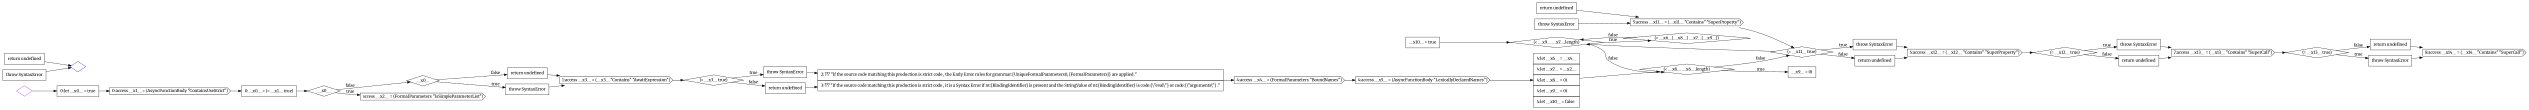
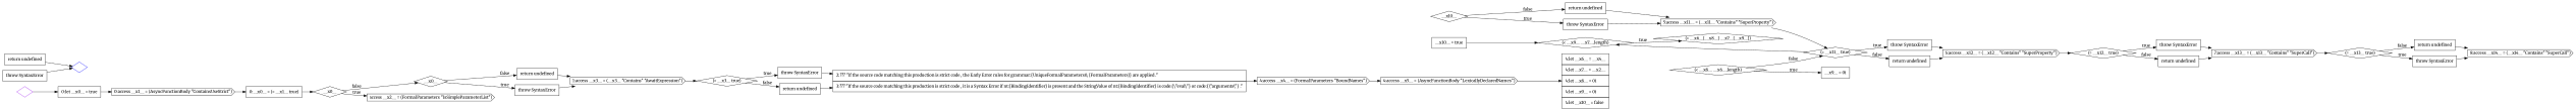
  digraph {
    fontname=Merriweather
    rankdir=LR
    node [color=black fillcolor=white fontname=Merriweather shape=none style=filled]
    edge [color=black fontname=Merriweather]
    n1 [label=<<font color="black">(&lt; __x9__ __x7__.length)</font>> shape=diamond]
    n2 [label=<<font color="black">(= __x6__[__x8__] __x7__[__x9__])</font>> shape=diamond]
    n3 [label=<<font color="black">(&lt; __x8__ __x6__.length)</font>> shape=diamond]
    n4 [label=<<font color="black">     <table border="0" cellborder="1" cellspacing="0" cellpadding="10">       <tr><td align="left">__x9__ = 0i</td></tr>     </table>   </font>> margin=0]
    n5 [label=<<font color="black">(= __x11__ true)</font>> shape=diamond]
    n6 [label=<<font color="black">(= __x12__ true)</font>> shape=diamond]
    n7 [label=<<font color="black">     <table border="0" cellborder="1" cellspacing="0" cellpadding="10">       <tr><td align="left">throw SyntaxError</td></tr>     </table>   </font>> margin=0]
    n8 [label=<<font color="black">     <table border="0" cellborder="1" cellspacing="0" cellpadding="10">       <tr><td align="left">return undefined</td></tr>     </table>   </font>> margin=0]
    n9 [label=<<font color="black">7:access __x13__ = (__x13__ &quot;Contains&quot; &quot;SuperCall&quot;)</font>> shape=cds]
    n10 [label=<<font color="black">     <table border="0" cellborder="1" cellspacing="0" cellpadding="10">       <tr><td align="left">throw SyntaxError</td></tr>     </table>   </font>> margin=0]
    n11 [label=<<font color="black">5:access __x11__ = (__x11__ &quot;Contains&quot; &quot;SuperProperty&quot;)</font>> shape=cds]
    n12 [label=<<font color="black">     <table border="0" cellborder="1" cellspacing="0" cellpadding="10">       <tr><td align="left">return undefined</td></tr>     </table>   </font>> margin=0]
    n13 [label=<<font color="black">8:access __x14__ = (__x14__ &quot;Contains&quot; &quot;SuperCall&quot;)</font>> shape=cds]
    n14 [label=<<font color="black">6:access __x12__ = (__x12__ &quot;Contains&quot; &quot;SuperProperty&quot;)</font>> shape=cds]
    n15 [label=<<font color="black">(= __x3__ true)</font>> shape=diamond]
    n16 [label=<<font color="black">     <table border="0" cellborder="1" cellspacing="0" cellpadding="10">       <tr><td align="left">throw SyntaxError</td></tr>     </table>   </font>> margin=0]
    n17 [label=<<font color="black">     <table border="0" cellborder="1" cellspacing="0" cellpadding="10">       <tr><td align="left">return undefined</td></tr>     </table>   </font>> margin=0]
    n18 [label=<<font color="black">     <table border="0" cellborder="1" cellspacing="0" cellpadding="10">       <tr><td align="left">2:??? &quot;If the source code matching this production is strict code , the Early Error rules for grammar:{UniqueFormalParameters0, [FormalParameters]} are applied .&quot;</td></tr>       <tr><td align="left">3:??? &quot;If the source code matching this production is strict code , it is a Syntax Error if nt:{BindingIdentifier} is present and the StringValue of nt:{BindingIdentifier} is code:{\&quot;eval\&quot;} or code:{\&quot;arguments\&quot;} .&quot;</td></tr>     </table>   </font>> margin=0]
    n19 [label=<<font color="black">(= __x13__ true)</font>> shape=diamond]
    n20 [label=<<font color="black">     <table border="0" cellborder="1" cellspacing="0" cellpadding="10">       <tr><td align="left">throw SyntaxError</td></tr>     </table>   </font>> margin=0]
    n21 [label=<<font color="black">     <table border="0" cellborder="1" cellspacing="0" cellpadding="10">       <tr><td align="left">__x10__ = true</td></tr>     </table>   </font>> margin=0]
    n22 [label=<<font color="black">     <table border="0" cellborder="1" cellspacing="0" cellpadding="10">       <tr><td align="left">return undefined</td></tr>     </table>   </font>> margin=0]
    n23 [label=<<font color="black">4:access __x5__ = (AsyncFunctionBody &quot;LexicallyDeclaredNames&quot;)</font>> shape=cds]
    n24 [label=<<font color="black">     <table border="0" cellborder="1" cellspacing="0" cellpadding="10">       <tr><td align="left">4:let __x6__ = __x4__</td></tr>       <tr><td align="left">4:let __x7__ = __x2__</td></tr>       <tr><td align="left">4:let __x8__ = 0i</td></tr>       <tr><td align="left">4:let __x9__ = 0i</td></tr>       <tr><td align="left">4:let __x10__ = false</td></tr>     </table>   </font>> margin=0]
    n25 [label=<<font color="black">     <table border="0" cellborder="1" cellspacing="0" cellpadding="10">       <tr><td align="left">throw SyntaxError</td></tr>     </table>   </font>> margin=0]
    n26 [color=purple label=" " shape=diamond]
    n27 [label=<<font color="black">     <table border="0" cellborder="1" cellspacing="0" cellpadding="10">       <tr><td align="left">0:let __x0__ = true</td></tr>     </table>   </font>> margin=0]
    n28 [label=<<font color="black">0:access __x1__ = (AsyncFunctionBody &quot;ContainsUseStrict&quot;)</font>> shape=cds]
    n29 [label=<<font color="black">4:access __x4__ = (FormalParameters &quot;BoundNames&quot;)</font>> shape=cds]
    n30 [label=<<font color="black">     <table border="0" cellborder="1" cellspacing="0" cellpadding="10">       <tr><td align="left">return undefined</td></tr>     </table>   </font>> margin=0]
    n31 [label=<<font color="black">     <table border="0" cellborder="1" cellspacing="0" cellpadding="10">       <tr><td align="left">0:__x0__ = (= __x1__ true)</td></tr>     </table>   </font>> margin=0]
    n32 [label=<<font color="black">__x0__</font>> shape=diamond]
    n33 [label=<<font color="black">__x0__</font>> shape=diamond]
    n34 [label=<<font color="black">access __x2__ = (FormalParameters &quot;IsSimpleParameterList&quot;)</font>> shape=cds]
    n35 [label=<<font color="black">     <table border="0" cellborder="1" cellspacing="0" cellpadding="10">       <tr><td align="left">return undefined</td></tr>     </table>   </font>> margin=0]
    n36 [label=<<font color="black">     <table border="0" cellborder="1" cellspacing="0" cellpadding="10">       <tr><td align="left">throw SyntaxError</td></tr>     </table>   </font>> margin=0]
+   n37 [label=<<font color="black">__x10__</font>> shape=diamond]
    n38 [label=<<font color="black">1:access __x3__ = (__x3__ &quot;Contains&quot; &quot;AwaitExpression&quot;)</font>> shape=cds]
    n39 [label=<<font color="black">     <table border="0" cellborder="1" cellspacing="0" cellpadding="10">       <tr><td align="left">return undefined</td></tr>     </table>   </font>> margin=0]
    n40 [color=blue label=" " shape=diamond]
    n41 [label=<<font color="black">     <table border="0" cellborder="1" cellspacing="0" cellpadding="10">       <tr><td align="left">throw SyntaxError</td></tr>     </table>   </font>> margin=0]
    n1 -> n2 [label=<<font color="black">true</font>>]
-   n1 -> n3 [label=<<font color="black">false</font>>]
-   n2 -> n1 [label=<<font color="black">false</font>>]
    n3 -> n4 [label=<<font color="black">true</font>>]
    n3 -> n5 [label=<<font color="black">false</font>>]
    n5 -> n1
    n5 -> n25 [label=<<font color="black">true</font>>]
    n5 -> n30 [label=<<font color="black">false</font>>]
    n6 -> n7 [label=<<font color="black">true</font>>]
    n6 -> n8 [label=<<font color="black">false</font>>]
    n7 -> n9
    n8 -> n9
    n9 -> n19
    n10 -> n11
    n11 -> n5
    n12 -> n13
    n14 -> n6
    n15 -> n16 [label=<<font color="black">true</font>>]
    n15 -> n17 [label=<<font color="black">false</font>>]
    n16 -> n18
    n17 -> n18
    n18 -> n29
    n19 -> n12 [label=<<font color="black">false</font>>]
    n19 -> n20 [label=<<font color="black">true</font>>]
    n20 -> n13
    n21 -> n1
    n22 -> n11
    n23 -> n24
-   n24 -> n3
    n25 -> n14
    n26 -> n27
    n27 -> n28
    n28 -> n31
    n29 -> n23
    n30 -> n14
    n31 -> n32
    n32 -> n33 [label=<<font color="black">false</font>>]
    n32 -> n34 [label=<<font color="black">true</font>>]
    n33 -> n35 [label=<<font color="black">false</font>>]
    n33 -> n36 [label=<<font color="black">true</font>>]
    n35 -> n38
    n36 -> n38
+   n37 -> n10 [label=<<font color="black">true</font>>]
+   n37 -> n22 [label=<<font color="black">false</font>>]
    n38 -> n15
    n39 -> n40
    n41 -> n40
  }
